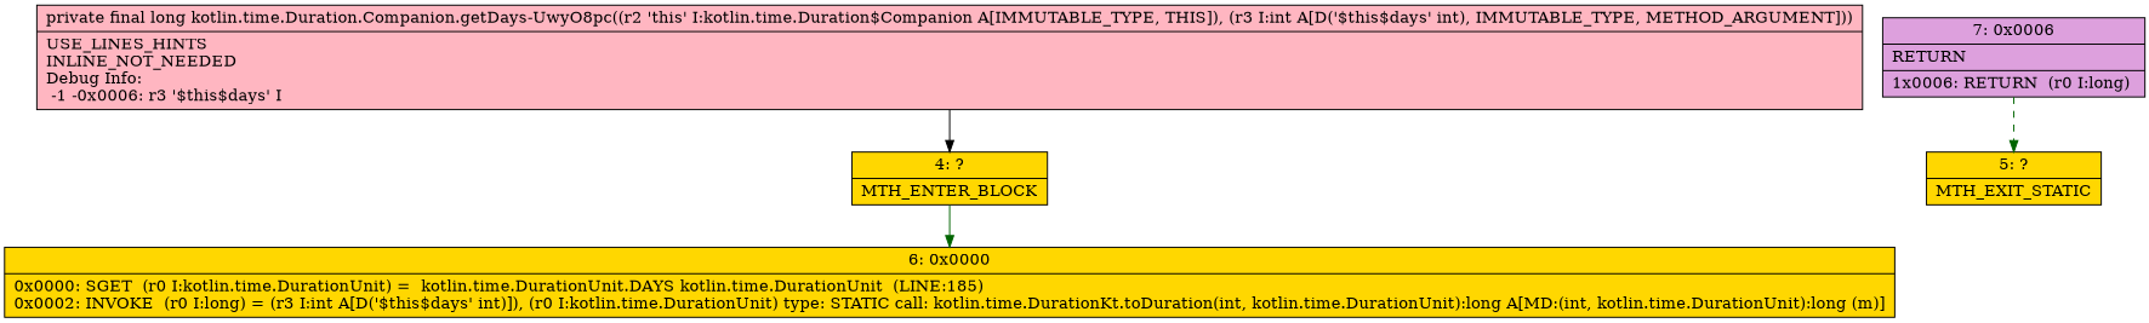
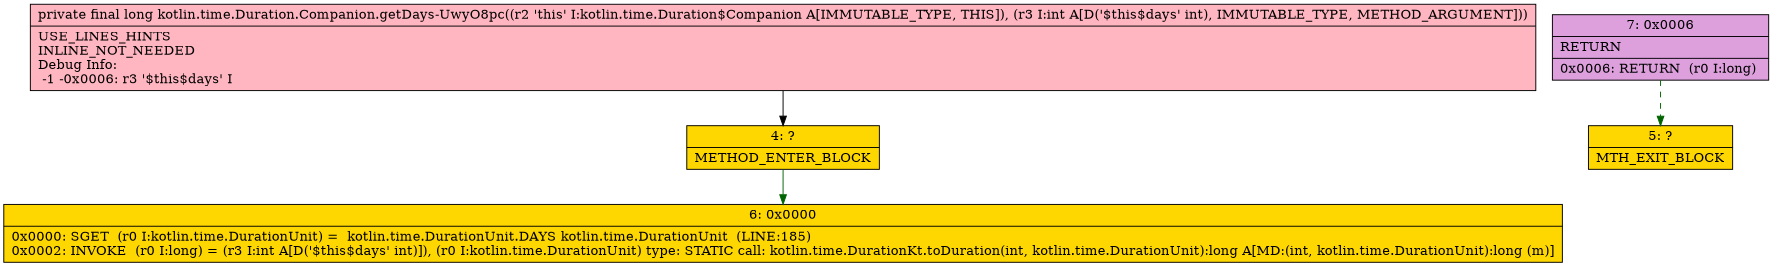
  digraph {
    node [fillcolor=gold shape=record style=filled]
    edge [color=darkgreen style=solid]
-   n1 [label="{4\:\ ?|MTH_ENTER_BLOCK\l}"]
+   n1 [label="{4\:\ ?|METHOD_ENTER_BLOCK\l}"]
    n2 [label="{6\:\ 0x0000|0x0000: SGET  (r0 I:kotlin.time.DurationUnit) =  kotlin.time.DurationUnit.DAYS kotlin.time.DurationUnit  (LINE:185)\l0x0002: INVOKE  (r0 I:long) = (r3 I:int A[D('$this$days' int)]), (r0 I:kotlin.time.DurationUnit) type: STATIC call: kotlin.time.DurationKt.toDuration(int, kotlin.time.DurationUnit):long A[MD:(int, kotlin.time.DurationUnit):long (m)]\l}"]
-   n3 [fillcolor=plum label="{7\:\ 0x0006|RETURN\l|1x0006: RETURN  (r0 I:long) \l}"]
-   n4 [label="{5\:\ ?|MTH_EXIT_STATIC\l}"]
+   n3 [fillcolor=plum label="{7\:\ 0x0006|RETURN\l|0x0006: RETURN  (r0 I:long) \l}"]
+   n4 [label="{5\:\ ?|MTH_EXIT_BLOCK\l}"]
    n5 [fillcolor=lightpink label="{private final long kotlin.time.Duration.Companion.getDays\-UwyO8pc((r2 'this' I:kotlin.time.Duration$Companion A[IMMUTABLE_TYPE, THIS]), (r3 I:int A[D('$this$days' int), IMMUTABLE_TYPE, METHOD_ARGUMENT]))  | USE_LINES_HINTS\lINLINE_NOT_NEEDED\lDebug Info:\l  \-1 \-0x0006: r3 '$this$days' I\l}"]
    n1 -> n2
    n3 -> n4 [style=dashed]
    n5 -> n1 [color=black]
  }
